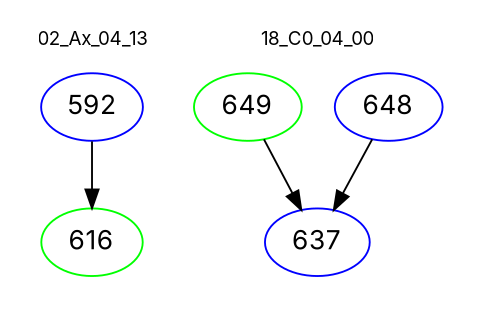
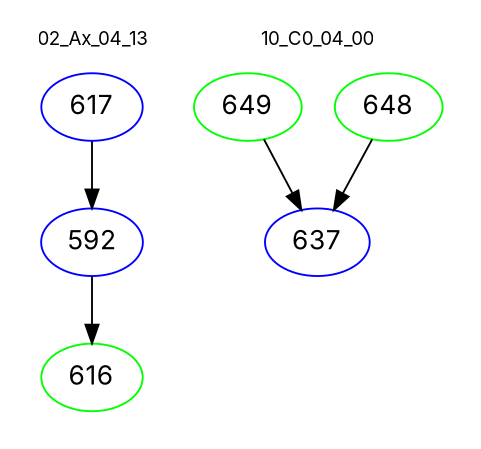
  digraph {
    fontname=Inter
    node [color=blue fontname=Inter]
    edge [color=black fontname=Inter]
+   n1 [label=617]
    n2 [label=592]
    n3 [color=green label=616]
-   n4 [label=648]
+   n4 [color=green label=648]
    n5 [label=637]
    n6 [color=green label=649]
    subgraph cluster_1 {
      color=white
      fontsize=10
      label="02_Ax_04_13"
+     n1
      n2
      n3
    }
    subgraph cluster_2 {
      color=white
      fontsize=10
-     label="18_C0_04_00"
+     label="10_C0_04_00"
      n4
      n5
      n6
    }
+   n1 -> n2
    n2 -> n3
    n4 -> n5
    n6 -> n5
  }
